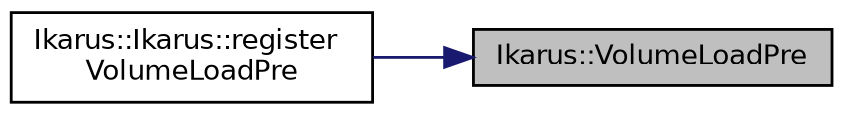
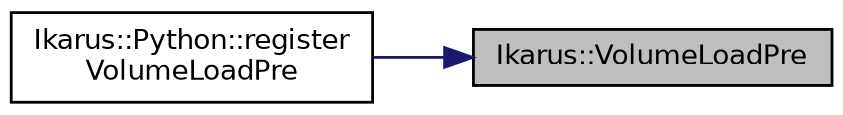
  digraph {
    rankdir=RL
    node [color=black fontname=Helvetica fontsize=10 shape=record style=filled]
    n1 [fillcolor=grey75 fontcolor=black height=0.2 label="Ikarus::VolumeLoadPre" width=0.4]
-   n2 [fillcolor=white height=0.2 label="Ikarus::Ikarus::register\lVolumeLoadPre" width=0.4]
+   n2 [fillcolor=white height=0.2 label="Ikarus::Python::register\lVolumeLoadPre" width=0.4]
    n1 -> n2 [color=midnightblue dir=back fontname=Helvetica fontsize=10 labelfontname=Helvetica labelfontsize=10 style=solid]
  }
